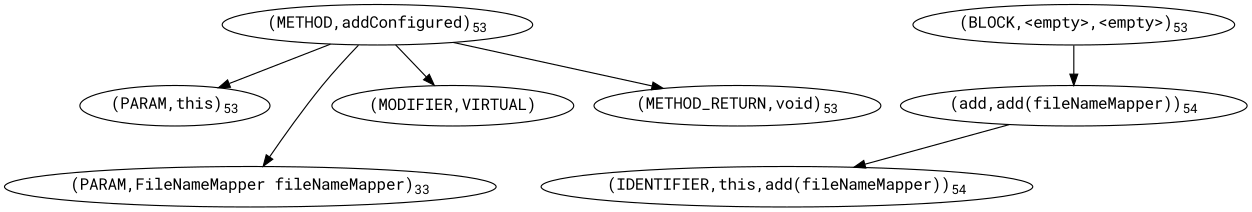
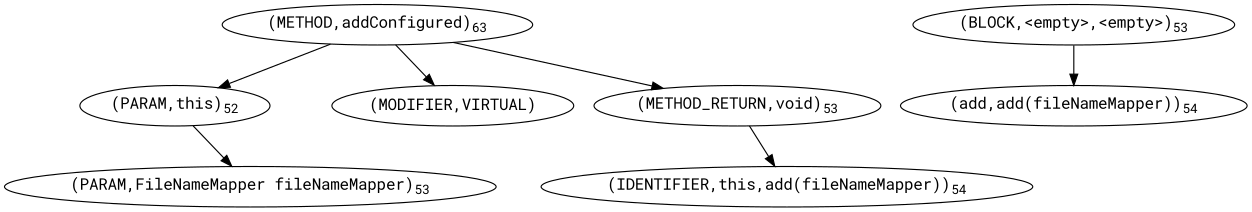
  digraph {
    fontname="Roboto Mono"
    node [fontname="Roboto Mono"]
    edge [fontname="Roboto Mono"]
-   n1 [label=<(METHOD,addConfigured)<SUB>53</SUB>>]
-   n2 [label=<(PARAM,this)<SUB>53</SUB>>]
-   n3 [label=<(PARAM,FileNameMapper fileNameMapper)<SUB>33</SUB>>]
+   n1 [label=<(METHOD,addConfigured)<SUB>63</SUB>>]
+   n2 [label=<(PARAM,this)<SUB>52</SUB>>]
+   n3 [label=<(PARAM,FileNameMapper fileNameMapper)<SUB>53</SUB>>]
    n4 [label=<(MODIFIER,VIRTUAL)>]
    n5 [label=<(METHOD_RETURN,void)<SUB>53</SUB>>]
    n6 [label=<(BLOCK,&lt;empty&gt;,&lt;empty&gt;)<SUB>53</SUB>>]
    n7 [label=<(add,add(fileNameMapper))<SUB>54</SUB>>]
    n8 [label=<(IDENTIFIER,this,add(fileNameMapper))<SUB>54</SUB>>]
    n1 -> n2
-   n1 -> n3
+   n2 -> n3
    n1 -> n4
    n1 -> n5
    n6 -> n7
-   n7 -> n8
+   n5 -> n8
  }
